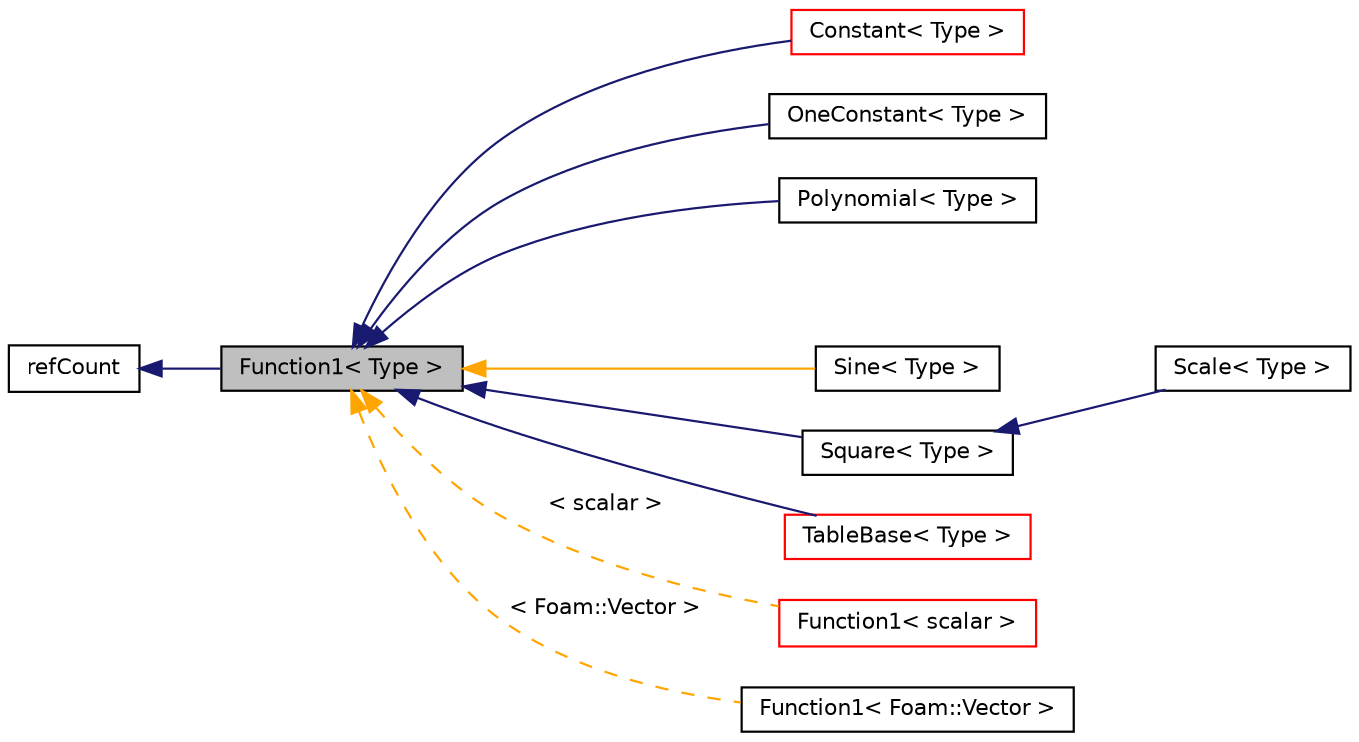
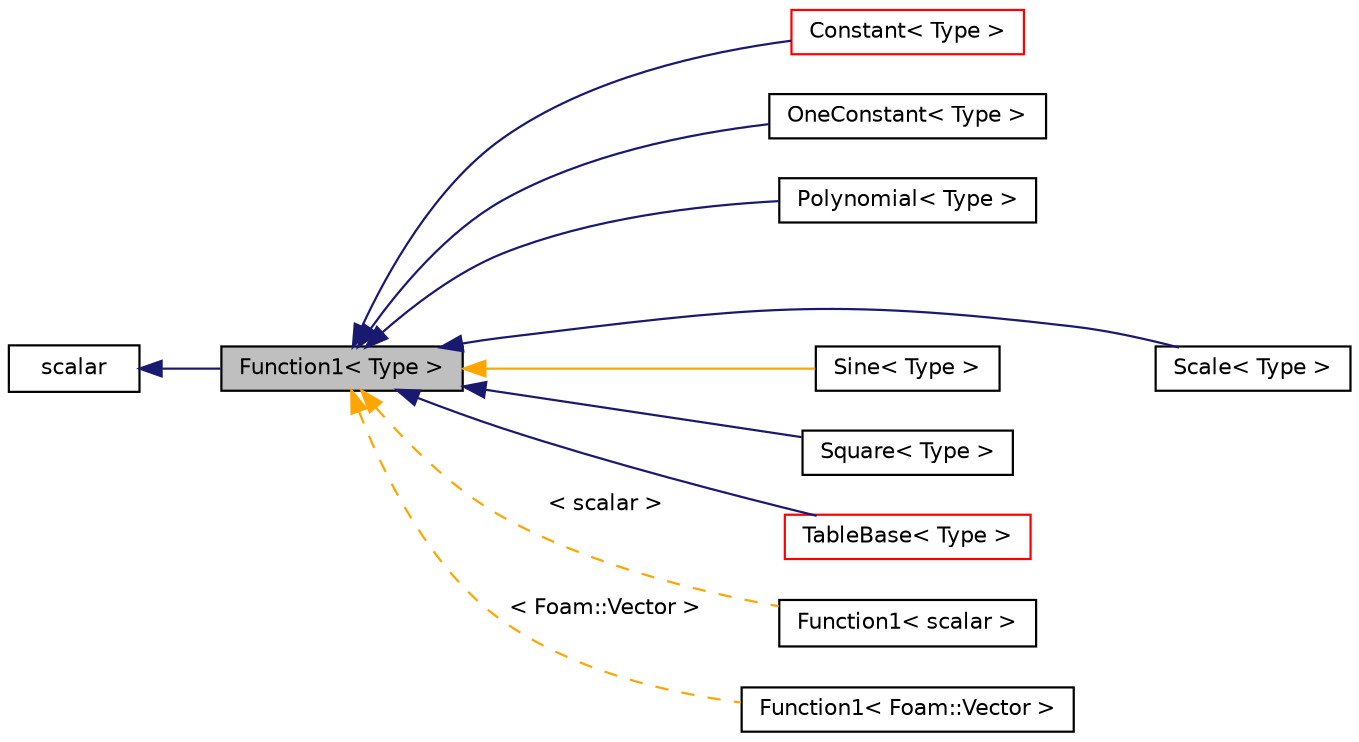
  digraph {
    rankdir=LR
    node [color=black fontname=Helvetica fontsize=10 shape=record]
    edge [color=midnightblue dir=back fontname=Helvetica fontsize=10 labelfontname=Helvetica labelfontsize=10 style=solid]
    n1 [fillcolor=grey75 fontcolor=black height=0.2 label="Function1\< Type \>" style=filled width=0.4]
    n2 [color=red height=0.2 label="Constant\< Type \>" width=0.4]
    n3 [height=0.2 label="OneConstant\< Type \>" width=0.4]
    n4 [height=0.2 label="Polynomial\< Type \>" width=0.4]
    n5 [height=0.2 label="Scale\< Type \>" width=0.4]
    n6 [height=0.2 label="Sine\< Type \>" width=0.4]
    n7 [height=0.2 label="Square\< Type \>" width=0.4]
    n8 [color=red height=0.2 label="TableBase\< Type \>" width=0.4]
-   n9 [color=red height=0.2 label="Function1\< scalar \>" width=0.4]
+   n9 [height=0.2 label="Function1\< scalar \>" width=0.4]
    n10 [height=0.2 label="Function1\< Foam::Vector \>" width=0.4]
-   n11 [height=0.2 label=refCount width=0.4]
+   n11 [height=0.2 label=scalar width=0.4]
    n1 -> n2
    n1 -> n3
    n1 -> n4
-   n7 -> n5
+   n1 -> n5
    n1 -> n6 [color=orange]
    n1 -> n7
    n1 -> n8
    n1 -> n9 [color=orange label=" \< scalar \>" style=dashed]
    n1 -> n10 [color=orange label=" \< Foam::Vector \>" style=dashed]
    n11 -> n1
  }
